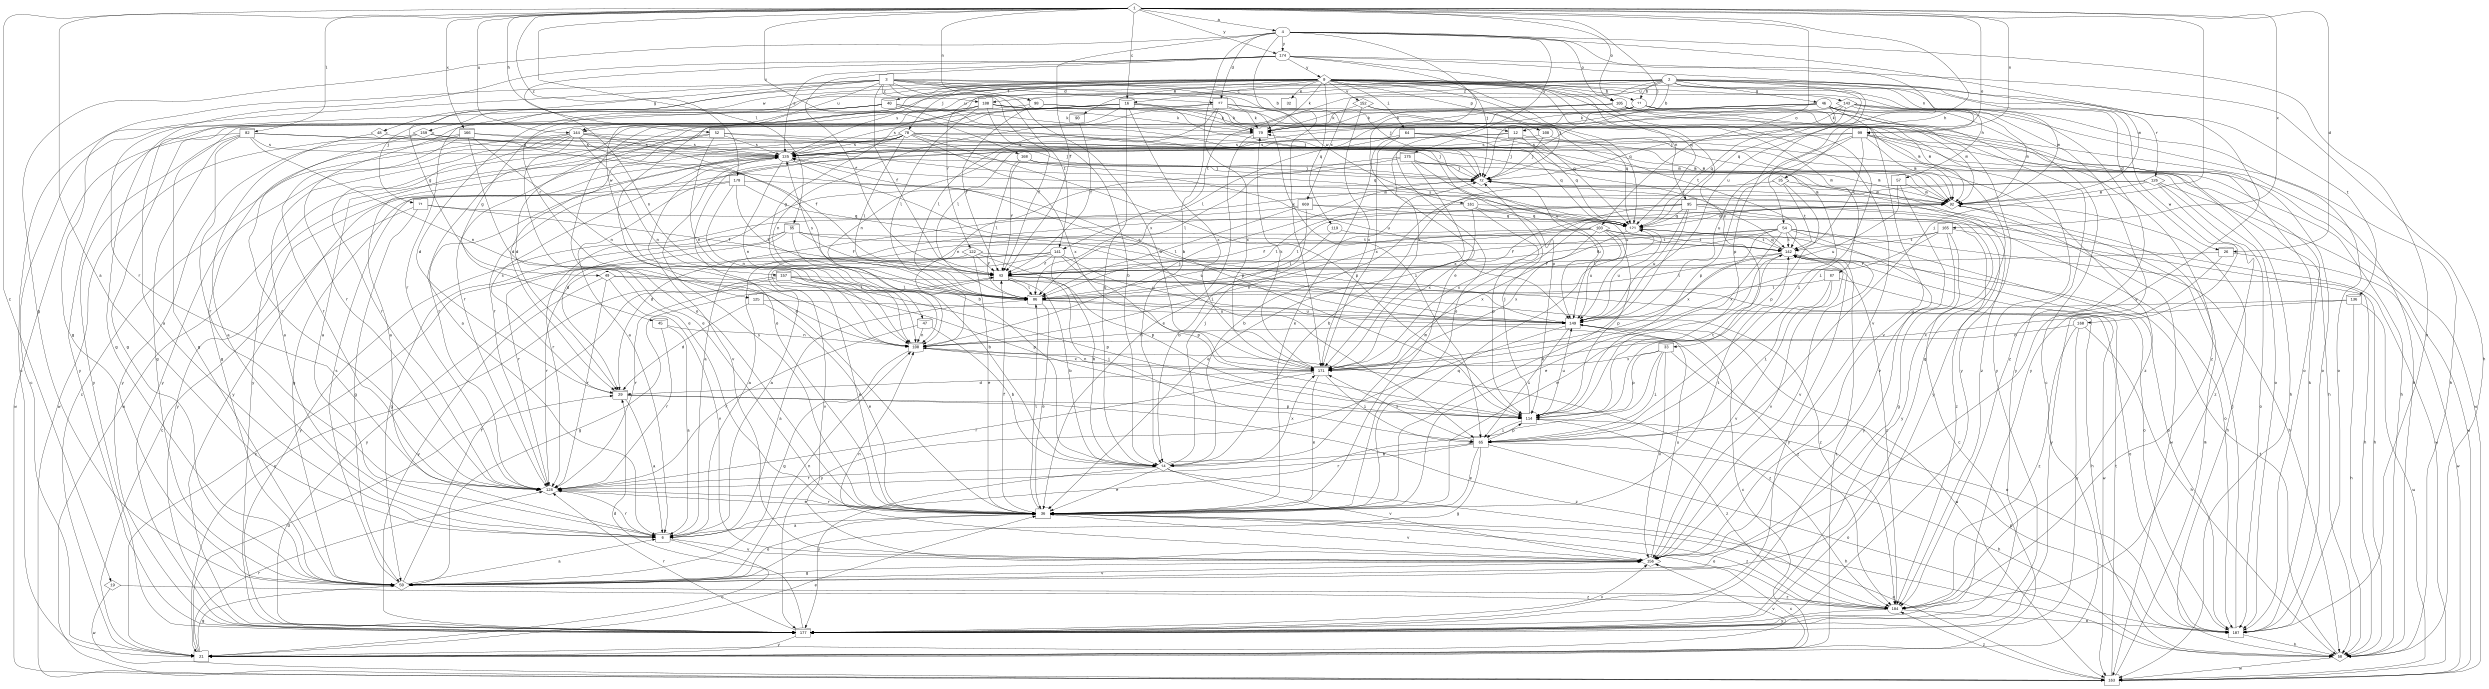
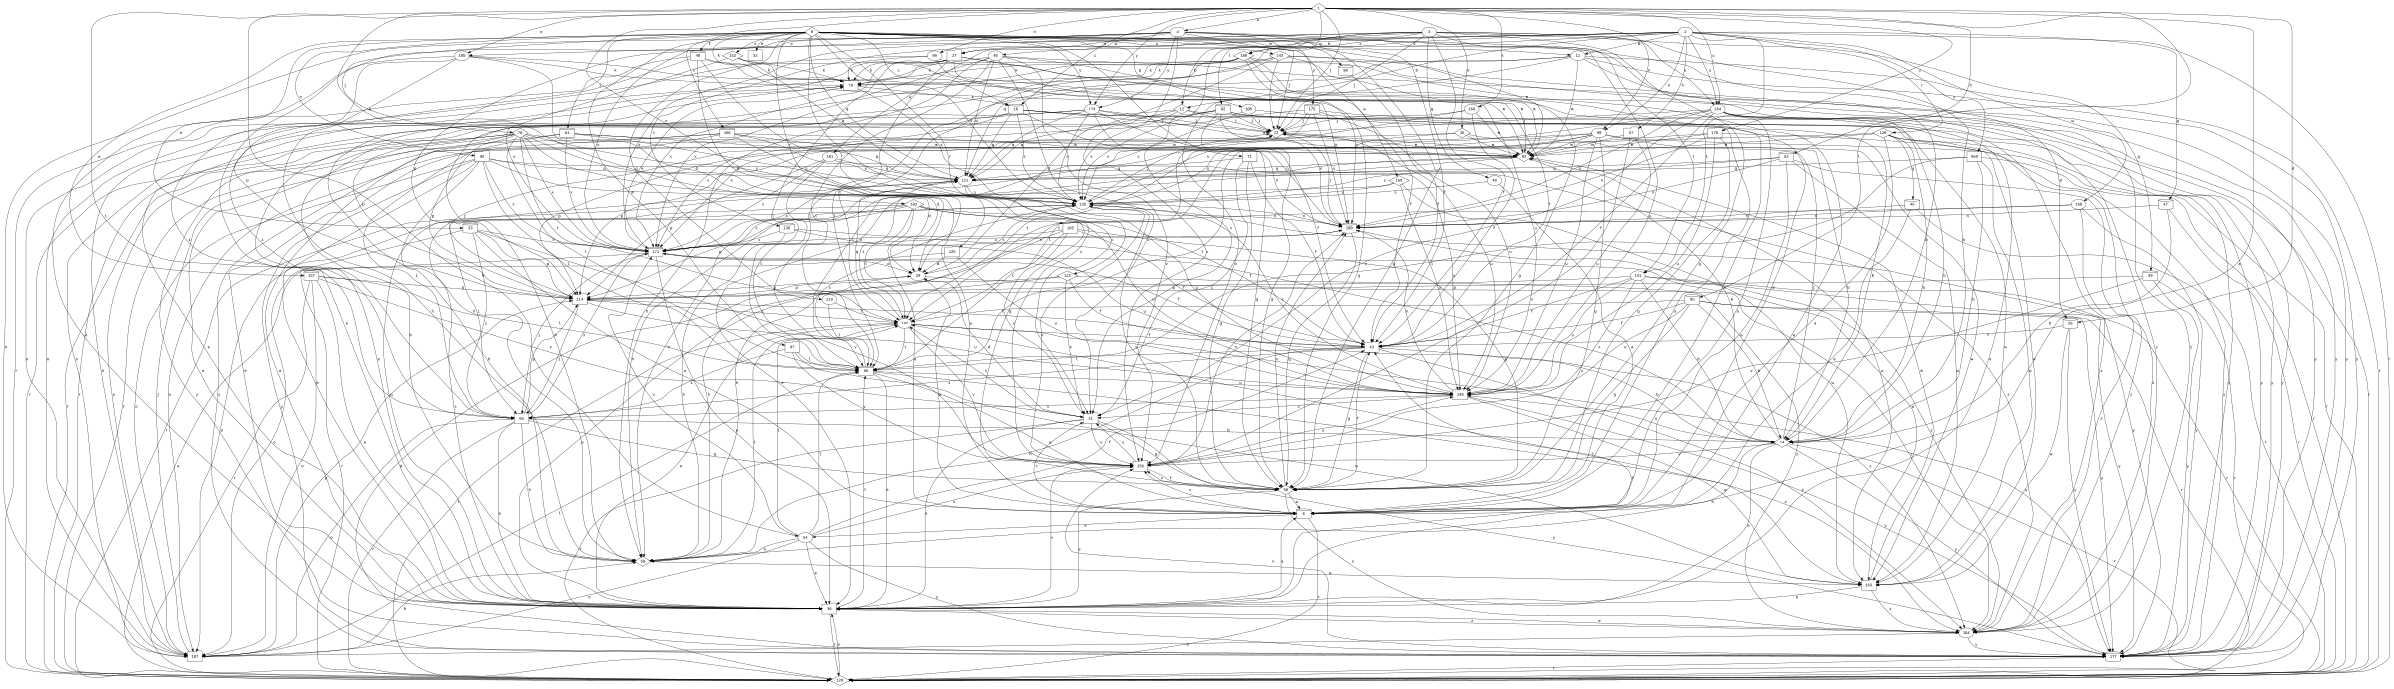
  strict digraph {
    fontname="Liberation Mono"
    node [fontname="Liberation Mono" shape=ellipse]
    edge [fontname="Liberation Mono"]
    0 [shape=diamond]
    11
    16 [shape=cylinder]
    26 [shape=cylinder]
    32 [shape=folder]
    33 [shape=cylinder]
    40 [shape=cylinder]
    64 [shape=cylinder]
    70 [shape=diamond]
    71 [shape=folder]
    72 [shape=diamond]
    79 [shape=folder]
    87 [shape=folder]
    90 [shape=cylinder]
    92 [shape=diamond]
    95 [shape=folder]
    108
    119
    121
    122 [shape=diamond]
    125 [shape=folder]
    135
    143 [shape=diamond]
    152 [shape=diamond]
-   156 [shape=diamond]
+   156 [shape=folder]
    157 [shape=cylinder]
    159 [shape=diamond]
    174
    128 [shape=diamond]
    86 [shape=cylinder]
    177 [shape=cylinder]
    184
    14 [shape=diamond]
    50 [shape=diamond]
    171 [shape=cylinder]
    36 [shape=folder]
    43 [shape=folder]
    163 [shape=folder]
    6 [shape=cylinder]
    65 [shape=folder]
    114 [shape=folder]
    107 [shape=folder]
    21 [shape=folder]
    149 [shape=folder]
-   29 [shape=cylinder]
+   29
    142
    58 [shape=diamond]
    100 [shape=cylinder]
    1 [shape=diamond]
    4
-   19 [shape=diamond]
    35 [shape=diamond]
    52 [shape=cylinder]
    54
    82 [shape=cylinder]
    85 [shape=cylinder]
    98
-   99 [shape=folder]
+   99
    103 [shape=diamond]
    105
-   144
+   144 [label=164]
    165 [shape=folder]
    166 [shape=cylinder]
    168
    178 [shape=folder]
    27 [shape=folder]
    175 [shape=cylinder]
    2
-   12 [shape=folder]
+   12 [shape=diamond]
    45 [shape=cylinder]
    46
    47 [shape=cylinder]
    57 [shape=folder]
    126 [shape=diamond]
    136 [shape=cylinder]
    141
    160
    n78 [label=669 shape=folder]
-   180 [shape=folder]
-   3 [shape=folder]
-   48 [shape=diamond]
-   49 [shape=diamond]
+   180 [shape=diamond]
+   3
+   48
+   49 [shape=cylinder]
    161
    0 -> 11 [label=b]
    0 -> 16 [label=c]
    0 -> 26 [label=d]
    0 -> 32 [label=e]
    0 -> 33 [label=e]
    0 -> 40 [label=f]
    0 -> 64 [label=i]
    0 -> 70 [label=j]
    0 -> 71 [label=j]
    0 -> 72 [label=j]
    0 -> 79 [label=k]
    0 -> 87 [label=m]
    0 -> 90 [label=m]
    0 -> 92 [label=m]
    0 -> 95 [label=n]
    0 -> 108 [label=p]
    0 -> 119 [label=q]
    0 -> 121 [label=q]
    0 -> 122 [label=r]
    0 -> 125 [label=r]
    0 -> 135 [label=s]
    0 -> 143 [label=u]
    0 -> 152 [label=v]
    0 -> 156 [label=v]
    0 -> 157 [label=w]
    0 -> 159 [label=w]
-   174 -> 0 [label=y]
+   0 -> 174 [label=y]
    11 -> 79 [label=k]
    11 -> 92 [label=m]
+   11 -> 156 [label=v]
    11 -> 128 [label=r]
    11 -> 86 [label=l]
    11 -> 177 [label=y]
    11 -> 184 [label=z]
    16 -> 72 [label=j]
-   16 -> 79 [label=k]
+   79 -> 16 [label=k]
    16 -> 121 [label=q]
    16 -> 135 [label=s]
    16 -> 177 [label=y]
    16 -> 14 [label=b]
    16 -> 50 [label=g]
    16 -> 171 [label=x]
    16 -> 36 [label=e]
    26 -> 177 [label=y]
    26 -> 43 [label=f]
    26 -> 163 [label=w]
    33 -> 156 [label=v]
    33 -> 171 [label=x]
    33 -> 6 [label=a]
    33 -> 65 [label=i]
    33 -> 114 [label=p]
    33 -> 107 [label=o]
    40 -> 79 [label=k]
    40 -> 128 [label=r]
    40 -> 114 [label=p]
    40 -> 21 [label=c]
    40 -> 149 [label=u]
    40 -> 29 [label=d]
    64 -> 92 [label=m]
    64 -> 121 [label=q]
    64 -> 135 [label=s]
    64 -> 171 [label=x]
    64 -> 36 [label=e]
    64 -> 65 [label=i]
    70 -> 92 [label=m]
    70 -> 135 [label=s]
    70 -> 128 [label=r]
    70 -> 86 [label=l]
    70 -> 177 [label=y]
    70 -> 171 [label=x]
    70 -> 36 [label=e]
    70 -> 6 [label=a]
    70 -> 114 [label=p]
    70 -> 107 [label=o]
    70 -> 142 [label=t]
    71 -> 121 [label=q]
    71 -> 50 [label=g]
    71 -> 43 [label=f]
    71 -> 21 [label=c]
    72 -> 92 [label=m]
    72 -> 149 [label=u]
-   72 -> 29 [label=d]
+   70 -> 29 [label=d]
    79 -> 135 [label=s]
    79 -> 36 [label=e]
    87 -> 156 [label=v]
    87 -> 86 [label=l]
    87 -> 163 [label=w]
    87 -> 65 [label=i]
    90 -> 43 [label=f]
    92 -> 121 [label=q]
    92 -> 36 [label=e]
    92 -> 163 [label=w]
    92 -> 58 [label=h]
    95 -> 121 [label=q]
    95 -> 86 [label=l]
    95 -> 177 [label=y]
    95 -> 171 [label=x]
    95 -> 36 [label=e]
    95 -> 107 [label=o]
    95 -> 149 [label=u]
    95 -> 29 [label=d]
    95 -> 58 [label=h]
    108 -> 72 [label=j]
    108 -> 135 [label=s]
    108 -> 184 [label=z]
    119 -> 86 [label=l]
    119 -> 142 [label=t]
    121 -> 135 [label=s]
    121 -> 171 [label=x]
    121 -> 149 [label=u]
    121 -> 142 [label=t]
    122 -> 184 [label=z]
    122 -> 36 [label=e]
    122 -> 43 [label=f]
    122 -> 114 [label=p]
    122 -> 21 [label=c]
-   125 -> 36 [label=e]
+   125 -> 128 [label=e]
    125 -> 149 [label=u]
    125 -> 29 [label=d]
    135 -> 72 [label=j]
    135 -> 156 [label=v]
    135 -> 177 [label=y]
    135 -> 65 [label=i]
    135 -> 100 [label=n]
    143 -> 72 [label=j]
    143 -> 79 [label=k]
    143 -> 92 [label=m]
    143 -> 177 [label=y]
    143 -> 184 [label=z]
    143 -> 107 [label=o]
    143 -> 29 [label=d]
    152 -> 79 [label=k]
    152 -> 92 [label=m]
    152 -> 121 [label=q]
    152 -> 171 [label=x]
-   156 -> 50 [label=g]
+   156 -> 50 [label=f]
    156 -> 21 [label=c]
    156 -> 149 [label=u]
    156 -> 100 [label=n]
    157 -> 128 [label=r]
    157 -> 86 [label=l]
    157 -> 36 [label=e]
    157 -> 114 [label=p]
    157 -> 107 [label=o]
    157 -> 21 [label=c]
    159 -> 135 [label=s]
    159 -> 128 [label=r]
    159 -> 163 [label=w]
    159 -> 149 [label=u]
    174 -> 72 [label=j]
    174 -> 92 [label=m]
    174 -> 121 [label=q]
    174 -> 135 [label=s]
    174 -> 128 [label=r]
    174 -> 43 [label=f]
    174 -> 58 [label=h]
    174 -> 100 [label=n]
    128 -> 36 [label=e]
    86 -> 135 [label=s]
    86 -> 184 [label=z]
    86 -> 36 [label=e]
    86 -> 6 [label=a]
    86 -> 149 [label=u]
    177 -> 156 [label=v]
    177 -> 128 [label=r]
    177 -> 29 [label=d]
    184 -> 177 [label=y]
    184 -> 36 [label=e]
    184 -> 107 [label=o]
    14 -> 72 [label=j]
    14 -> 92 [label=m]
    14 -> 156 [label=v]
    14 -> 128 [label=r]
    14 -> 177 [label=y]
    14 -> 171 [label=x]
    14 -> 36 [label=e]
+   14 -> 149 [label=u]
    14 -> 58 [label=h]
    50 -> 135 [label=s]
    50 -> 156 [label=v]
    50 -> 184 [label=z]
    50 -> 36 [label=e]
    50 -> 43 [label=f]
    50 -> 6 [label=a]
    50 -> 100 [label=n]
    171 -> 79 [label=k]
    171 -> 128 [label=r]
    171 -> 36 [label=e]
+   171 -> 43 [label=f]
    171 -> 65 [label=i]
    171 -> 29 [label=d]
    171 -> 100 [label=n]
    36 -> 121 [label=q]
    36 -> 135 [label=s]
    36 -> 156 [label=v]
    36 -> 128 [label=r]
    36 -> 86 [label=l]
    36 -> 184 [label=z]
    36 -> 43 [label=f]
    36 -> 6 [label=a]
-   36 -> 142 [label=t]
+   128 -> 142 [label=t]
    43 -> 86 [label=l]
    43 -> 184 [label=z]
    43 -> 14 [label=b]
    43 -> 50 [label=g]
    43 -> 65 [label=i]
    43 -> 58 [label=h]
    163 -> 92 [label=m]
    163 -> 184 [label=z]
    163 -> 36 [label=e]
    163 -> 142 [label=t]
    6 -> 156 [label=v]
    6 -> 128 [label=r]
    6 -> 21 [label=c]
    65 -> 128 [label=r]
    65 -> 14 [label=b]
    65 -> 50 [label=g]
    65 -> 171 [label=x]
    65 -> 36 [label=e]
    65 -> 114 [label=p]
    65 -> 107 [label=o]
    65 -> 58 [label=h]
    114 -> 72 [label=j]
    114 -> 184 [label=z]
    114 -> 65 [label=i]
    114 -> 149 [label=u]
    114 -> 142 [label=t]
    107 -> 72 [label=j]
    107 -> 79 [label=k]
-   49 -> 86 [label=l]
+   107 -> 86 [label=l]
    107 -> 114 [label=p]
    107 -> 58 [label=h]
    21 -> 156 [label=v]
    21 -> 128 [label=r]
-   177 -> 21 [label=y]
+   21 -> 177 [label=y]
    21 -> 50 [label=g]
    21 -> 36 [label=e]
    21 -> 29 [label=d]
    21 -> 142 [label=t]
    149 -> 135 [label=s]
    149 -> 177 [label=y]
    149 -> 163 [label=w]
    149 -> 65 [label=i]
    149 -> 21 [label=c]
    149 -> 100 [label=n]
    29 -> 135 [label=s]
    29 -> 184 [label=z]
    29 -> 6 [label=a]
    29 -> 114 [label=p]
    142 -> 121 [label=q]
    142 -> 156 [label=v]
    142 -> 86 [label=l]
    142 -> 177 [label=y]
    142 -> 36 [label=e]
    142 -> 43 [label=f]
    58 -> 163 [label=w]
    58 -> 142 [label=t]
    100 -> 72 [label=j]
    100 -> 184 [label=z]
    100 -> 50 [label=g]
    100 -> 171 [label=x]
    1 -> 16 [label=c]
    1 -> 26 [label=d]
    1 -> 72 [label=j]
    1 -> 174 [label=y]
    1 -> 6 [label=a]
    1 -> 65 [label=i]
    1 -> 4 [label=a]
-   1 -> 19 [label=c]
    1 -> 35 [label=e]
    1 -> 52 [label=h]
    1 -> 54 [label=h]
    1 -> 82 [label=l]
    1 -> 85 [label=l]
    1 -> 98 [label=n]
    1 -> 99 [label=n]
    1 -> 103 [label=o]
    1 -> 105 [label=o]
    1 -> 144 [label=u]
    1 -> 165 [label=x]
    1 -> 166 [label=x]
    1 -> 168 [label=x]
    1 -> 178 [label=z]
    4 -> 156 [label=v]
    4 -> 174 [label=y]
    4 -> 14 [label=b]
    4 -> 50 [label=g]
    4 -> 171 [label=x]
    4 -> 36 [label=e]
    4 -> 43 [label=f]
    4 -> 107 [label=o]
    4 -> 149 [label=u]
    4 -> 105 [label=o]
    4 -> 27 [label=d]
    4 -> 175 [label=y]
-   19 -> 184 [label=z]
-   19 -> 163 [label=w]
    35 -> 92 [label=m]
    35 -> 14 [label=b]
    35 -> 114 [label=p]
    35 -> 142 [label=t]
    52 -> 121 [label=q]
    52 -> 135 [label=s]
    52 -> 184 [label=z]
    52 -> 163 [label=w]
    52 -> 6 [label=a]
    52 -> 100 [label=n]
    54 -> 156 [label=v]
    54 -> 86 [label=l]
    54 -> 177 [label=y]
    54 -> 171 [label=x]
    54 -> 36 [label=e]
    54 -> 43 [label=f]
-   54 -> 6 [label=a]
+   6 -> 54 [label=a]
    54 -> 107 [label=o]
    54 -> 142 [label=t]
    54 -> 58 [label=h]
    82 -> 72 [label=j]
    82 -> 135 [label=s]
    82 -> 128 [label=r]
    82 -> 177 [label=y]
    82 -> 50 [label=g]
    82 -> 163 [label=w]
    82 -> 114 [label=p]
    82 -> 100 [label=n]
    85 -> 128 [label=r]
    85 -> 177 [label=y]
    85 -> 14 [label=b]
    85 -> 50 [label=g]
    85 -> 43 [label=f]
    85 -> 149 [label=u]
    85 -> 142 [label=t]
    98 -> 79 [label=k]
    98 -> 43 [label=f]
    98 -> 6 [label=a]
    98 -> 107 [label=o]
    99 -> 92 [label=m]
    99 -> 135 [label=s]
    99 -> 128 [label=r]
    99 -> 50 [label=g]
    99 -> 163 [label=w]
    99 -> 114 [label=p]
    99 -> 149 [label=u]
    99 -> 142 [label=t]
    99 -> 58 [label=h]
    103 -> 171 [label=x]
    103 -> 43 [label=f]
    103 -> 6 [label=a]
    103 -> 114 [label=p]
    103 -> 107 [label=o]
    103 -> 149 [label=u]
    103 -> 142 [label=t]
    103 -> 100 [label=n]
    105 -> 79 [label=k]
    105 -> 177 [label=y]
    105 -> 36 [label=e]
    105 -> 65 [label=i]
    105 -> 29 [label=d]
    105 -> 58 [label=h]
    144 -> 72 [label=j]
    144 -> 135 [label=s]
    144 -> 128 [label=r]
    144 -> 177 [label=y]
    144 -> 14 [label=b]
    144 -> 36 [label=e]
    144 -> 43 [label=f]
    144 -> 6 [label=a]
    144 -> 21 [label=c]
    144 -> 100 [label=n]
    165 -> 50 [label=g]
    165 -> 171 [label=x]
    165 -> 43 [label=f]
    165 -> 21 [label=c]
    165 -> 142 [label=t]
    165 -> 58 [label=h]
    166 -> 92 [label=m]
    166 -> 135 [label=s]
    166 -> 128 [label=r]
    166 -> 177 [label=y]
    166 -> 50 [label=g]
    166 -> 36 [label=e]
    166 -> 100 [label=n]
    168 -> 72 [label=j]
    168 -> 92 [label=m]
    168 -> 86 [label=l]
    168 -> 43 [label=f]
    178 -> 92 [label=m]
    178 -> 86 [label=l]
    178 -> 177 [label=y]
    178 -> 50 [label=g]
    178 -> 149 [label=u]
    178 -> 100 [label=n]
    27 -> 79 [label=k]
    27 -> 92 [label=m]
    27 -> 86 [label=l]
    27 -> 50 [label=g]
    27 -> 171 [label=x]
    27 -> 65 [label=i]
    27 -> 142 [label=t]
    27 -> 100 [label=n]
    175 -> 72 [label=j]
    175 -> 86 [label=l]
    175 -> 177 [label=y]
    175 -> 171 [label=x]
    175 -> 149 [label=u]
    175 -> 100 [label=n]
    2 -> 11 [label=b]
    2 -> 121 [label=q]
    2 -> 128 [label=r]
    2 -> 114 [label=p]
    2 -> 99 [label=n]
    2 -> 144 [label=u]
    2 -> 12 [label=b]
-   2 -> 45 [label=g]
+   126 -> 45 [label=g]
    2 -> 46 [label=g]
    2 -> 47 [label=g]
    2 -> 57 [label=h]
    2 -> 126 [label=r]
    2 -> 136 [label=t]
    2 -> 141 [label=t]
    2 -> 160 [label=w]
    2 -> n78 [label=x]
    2 -> 180 [label=z]
    12 -> 72 [label=j]
    12 -> 121 [label=q]
    12 -> 135 [label=s]
    12 -> 6 [label=a]
    12 -> 58 [label=h]
    45 -> 128 [label=r]
    45 -> 6 [label=a]
    45 -> 100 [label=n]
    46 -> 79 [label=k]
    46 -> 121 [label=q]
    46 -> 156 [label=v]
    46 -> 86 [label=l]
    46 -> 177 [label=y]
    46 -> 171 [label=x]
    46 -> 21 [label=c]
    46 -> 58 [label=h]
    46 -> 100 [label=n]
    47 -> 128 [label=r]
    47 -> 14 [label=b]
    47 -> 100 [label=n]
    57 -> 92 [label=m]
    57 -> 156 [label=v]
    57 -> 149 [label=u]
    126 -> 92 [label=m]
    126 -> 184 [label=z]
    126 -> 14 [label=b]
    126 -> 163 [label=w]
    126 -> 6 [label=a]
    126 -> 107 [label=o]
    136 -> 171 [label=x]
    136 -> 163 [label=w]
    136 -> 149 [label=u]
    136 -> 58 [label=h]
    141 -> 156 [label=v]
    141 -> 128 [label=r]
    141 -> 177 [label=y]
    141 -> 14 [label=b]
    141 -> 43 [label=f]
    141 -> 114 [label=p]
    141 -> 149 [label=u]
    160 -> 177 [label=y]
    160 -> 184 [label=z]
    160 -> 58 [label=h]
    160 -> 100 [label=n]
    n78 -> 121 [label=q]
    n78 -> 128 [label=r]
    n78 -> 86 [label=l]
    n78 -> 14 [label=b]
    n78 -> 163 [label=w]
    180 -> 79 [label=k]
    180 -> 86 [label=l]
    180 -> 50 [label=g]
    180 -> 36 [label=e]
    180 -> 43 [label=f]
    180 -> 6 [label=a]
    180 -> 107 [label=o]
-   180 -> 163 [label=h]
+   180 -> 58 [label=h]
    3 -> 72 [label=j]
    3 -> 14 [label=b]
    3 -> 50 [label=g]
    3 -> 171 [label=x]
    3 -> 43 [label=f]
    3 -> 21 [label=c]
    3 -> 144 [label=u]
    3 -> 27 [label=d]
    3 -> 12 [label=b]
    3 -> 141 [label=t]
    3 -> 180 [label=z]
    3 -> 48 [label=g]
    3 -> 49 [label=g]
    3 -> 161 [label=w]
    48 -> 135 [label=s]
    48 -> 6 [label=a]
    49 -> 156 [label=v]
    49 -> 128 [label=r]
    49 -> 177 [label=y]
    49 -> 114 [label=p]
    161 -> 121 [label=q]
    161 -> 86 [label=l]
    161 -> 184 [label=z]
    161 -> 171 [label=x]
    161 -> 114 [label=p]
  }
